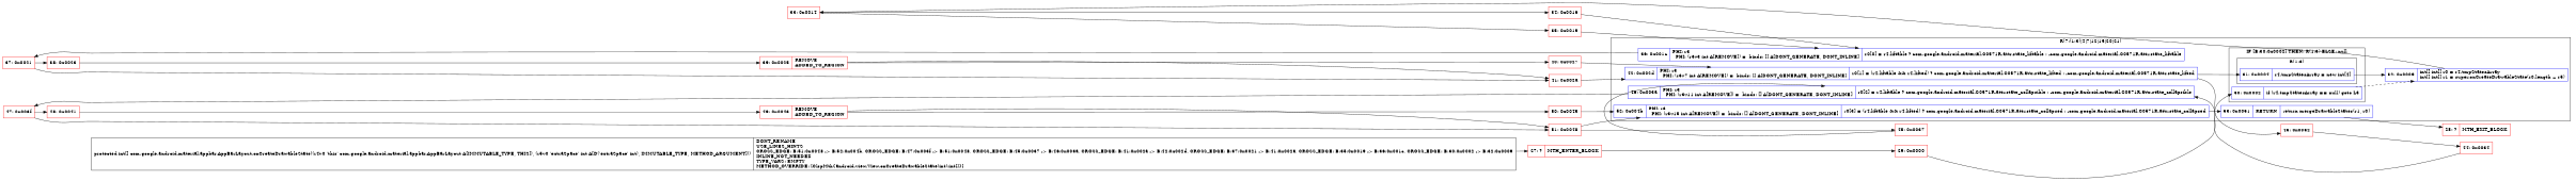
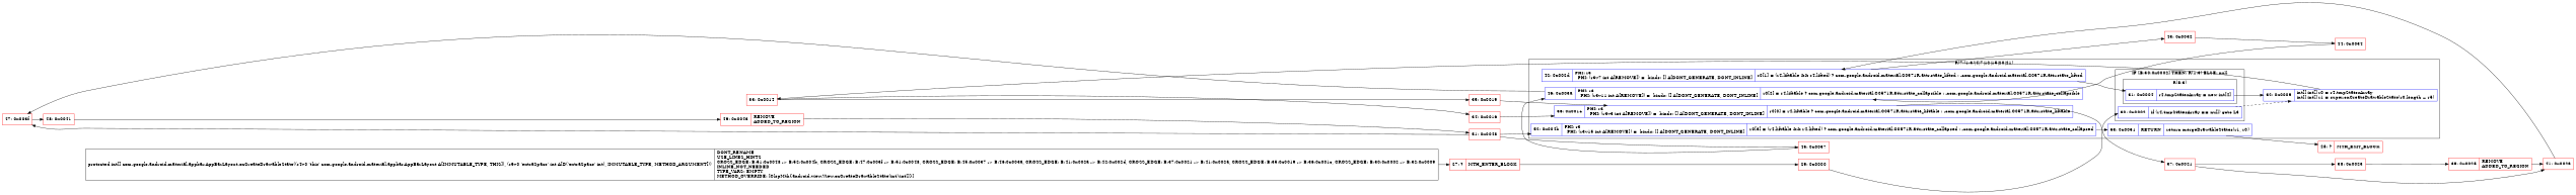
  digraph {
    rankdir=LR
    node [color=red shape=record]
    n1 [color=blue label="{31\:\ 0x0004|r4.tmpStatesArray = new int[4]\l}"]
    n2 [color=blue label="{30\:\ 0x0002|if (r4.tmpStatesArray == null) goto L3\l}"]
    n3 [color=blue label="{32\:\ 0x0009|int[] int[] r0 = r4.tmpStatesArray\lint[] int[] r1 = super.onCreateDrawableState(r0.length + r5)\l}"]
    n4 [color=blue label="{36\:\ 0x001c|PHI: r3 \l  PHI: (r3v3 int A[REMOVE]) =  binds: [] A[DONT_GENERATE, DONT_INLINE]\l|r0[0] = r4.liftable ? com.google.android.material.C0571R.attr.state_liftable : \-com.google.android.material.C0571R.attr.state_liftable\l}"]
    n5 [color=blue label="{42\:\ 0x002d|PHI: r3 \l  PHI: (r3v7 int A[REMOVE]) =  binds: [] A[DONT_GENERATE, DONT_INLINE]\l|r0[1] = (r4.liftable && r4.lifted) ? com.google.android.material.C0571R.attr.state_lifted : \-com.google.android.material.C0571R.attr.state_lifted\l}"]
    n6 [color=blue label="{46\:\ 0x003a|PHI: r3 \l  PHI: (r3v11 int A[REMOVE]) =  binds: [] A[DONT_GENERATE, DONT_INLINE]\l|r0[2] = r4.liftable ? com.google.android.material.C0571R.attr.state_collapsible : \-com.google.android.material.C0571R.attr.state_collapsible\l}"]
    n7 [color=blue label="{52\:\ 0x004b|PHI: r3 \l  PHI: (r3v15 int A[REMOVE]) =  binds: [] A[DONT_GENERATE, DONT_INLINE]\l|r0[3] = (r4.liftable && r4.lifted) ? com.google.android.material.C0571R.attr.state_collapsed : \-com.google.android.material.C0571R.attr.state_collapsed\l}"]
    n8 [color=blue label="{53\:\ 0x0051|RETURN\l|return mergeDrawableStates(r1, r0)\l}"]
    n9 [label="{33\:\ 0x0014}"]
    n10 [label="{37\:\ 0x0021}"]
    n11 [label="{43\:\ 0x0032}"]
    n12 [label="{47\:\ 0x003f}"]
    n13 [label="{28\:\ ?|MTH_EXIT_BLOCK\l}"]
    n14 [label="{34\:\ 0x0016}"]
    n15 [label="{35\:\ 0x0019}"]
    n16 [label="{38\:\ 0x0023}"]
    n17 [label="{41\:\ 0x002a}"]
    n18 [label="{44\:\ 0x0034}"]
    n19 [label="{48\:\ 0x0041}"]
    n20 [label="{51\:\ 0x0048}"]
    n21 [label="{27\:\ ?|MTH_ENTER_BLOCK\l}"]
    n22 [label="{29\:\ 0x0000}"]
    n23 [label="{39\:\ 0x0025|REMOVE\lADDED_TO_REGION\l}"]
-   n24 [label="{40\:\ 0x0027}"]
    n25 [label="{45\:\ 0x0037}"]
    n26 [label="{49\:\ 0x0043|REMOVE\lADDED_TO_REGION\l}"]
-   n27 [label="{50\:\ 0x0045}"]
    n28 [label="{protected int[] com.google.android.material.appbar.AppBarLayout.onCreateDrawableState((r4v0 'this' com.google.android.material.appbar.AppBarLayout A[IMMUTABLE_TYPE, THIS]), (r5v0 'extraSpace' int A[D('extraSpace' int), IMMUTABLE_TYPE, METHOD_ARGUMENT]))  | DONT_RENAME\lUSE_LINES_HINTS\lCROSS_EDGE: B:51:0x0048 \-\> B:52:0x004b, CROSS_EDGE: B:47:0x003f \-\> B:51:0x0048, CROSS_EDGE: B:45:0x0037 \-\> B:46:0x003a, CROSS_EDGE: B:41:0x002a \-\> B:42:0x002d, CROSS_EDGE: B:37:0x0021 \-\> B:41:0x002a, CROSS_EDGE: B:35:0x0019 \-\> B:36:0x001c, CROSS_EDGE: B:30:0x0002 \-\> B:32:0x0009\lINLINE_NOT_NEEDED\lTYPE_VARS: EMPTY\lMETHOD_OVERRIDE: [ClspMth\{android.view.View.onCreateDrawableState(int):int[]\}]\l}" color=""]
    subgraph cluster_1 {
      label="R(7:(1:3)|4|7|12|15|20|21)"
      n3
      n4
      n5
      n6
      n7
      n8
      subgraph cluster_2 {
        label="IF [B:30:0x0002] THEN: R(1:3) ELSE: null"
        n2
        subgraph cluster_3 {
-         label="R(1:3)"
+         label="R(8:3)"
          n1
        }
      }
    }
    n1 -> n3
    n2 -> n3 [style=dashed]
    n3 -> n9
    n4 -> n10
    n5 -> n1
    n5 -> n11
    n6 -> n12
    n7 -> n8
    n8 -> n13
    n9 -> n14
    n9 -> n15
    n10 -> n16
    n10 -> n17
    n11 -> n18
    n12 -> n19
-   n12 -> n20
+   n20 -> n12
    n14 -> n4
    n15 -> n4
    n16 -> n23
    n17 -> n5
    n18 -> n6
    n19 -> n26
    n20 -> n7
    n20 -> n25
    n21 -> n22
    n22 -> n2
    n23 -> n17
-   n23 -> n24
-   n24 -> n5
    n25 -> n6
    n26 -> n20
-   n26 -> n27
-   n27 -> n7
    n28 -> n21
  }
